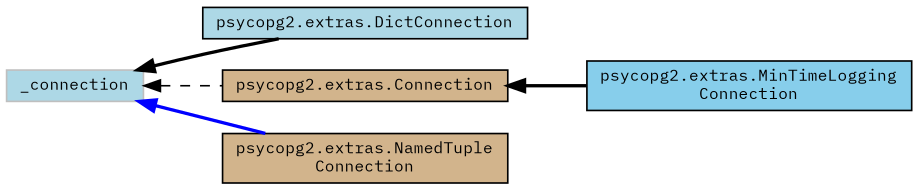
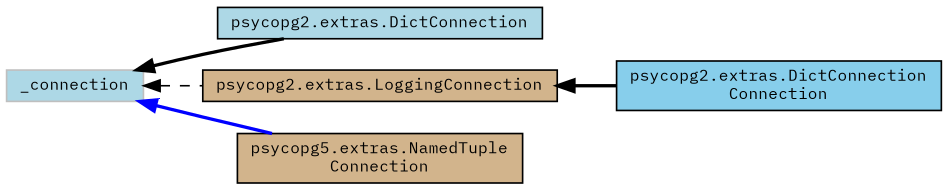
  digraph {
    fontname="IBM Plex Mono"
    rankdir=LR
    node [color=black fillcolor=lightblue fontname="IBM Plex Mono" fontsize=10 shape=record style=filled]
    edge [color=black dir=back fontname="IBM Plex Mono" fontsize=10 labelfontname=Helvetica labelfontsize=10 style=bold]
    n1 [color=grey75 height=0.2 label=_connection width=0.4]
    n2 [height=0.2 label="psycopg2.extras.DictConnection" width=0.4]
-   n3 [fillcolor=tan height=0.2 label="psycopg2.extras.Connection" width=0.4]
-   n4 [fillcolor=tan height=0.2 label="psycopg2.extras.NamedTuple\lConnection" width=0.4]
-   n5 [fillcolor=skyblue height=0.2 label="psycopg2.extras.MinTimeLogging\lConnection" width=0.4]
+   n3 [fillcolor=tan height=0.2 label="psycopg2.extras.LoggingConnection" width=0.4]
+   n4 [fillcolor=tan height=0.2 label="psycopg5.extras.NamedTuple\lConnection" width=0.4]
+   n5 [fillcolor=skyblue height=0.2 label="psycopg2.extras.DictConnection\lConnection" width=0.4]
    n1 -> n2
    n1 -> n3 [style=dashed]
    n1 -> n4 [color=blue]
    n3 -> n5
  }
